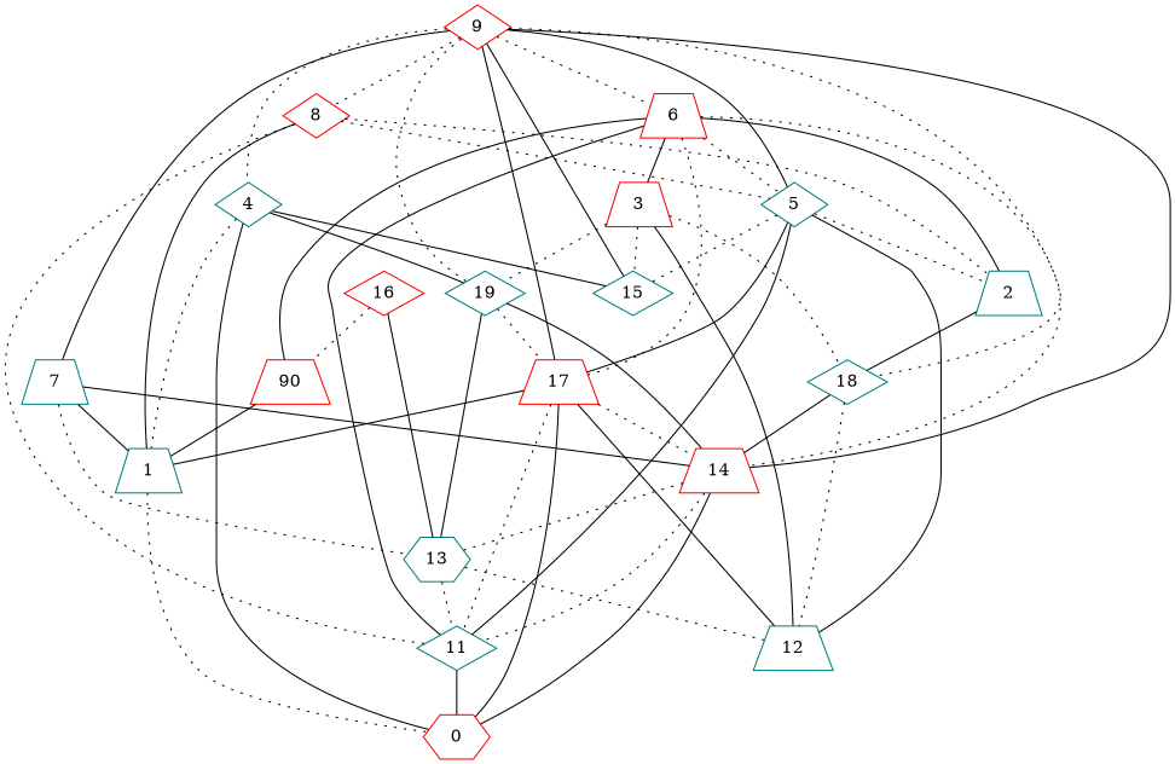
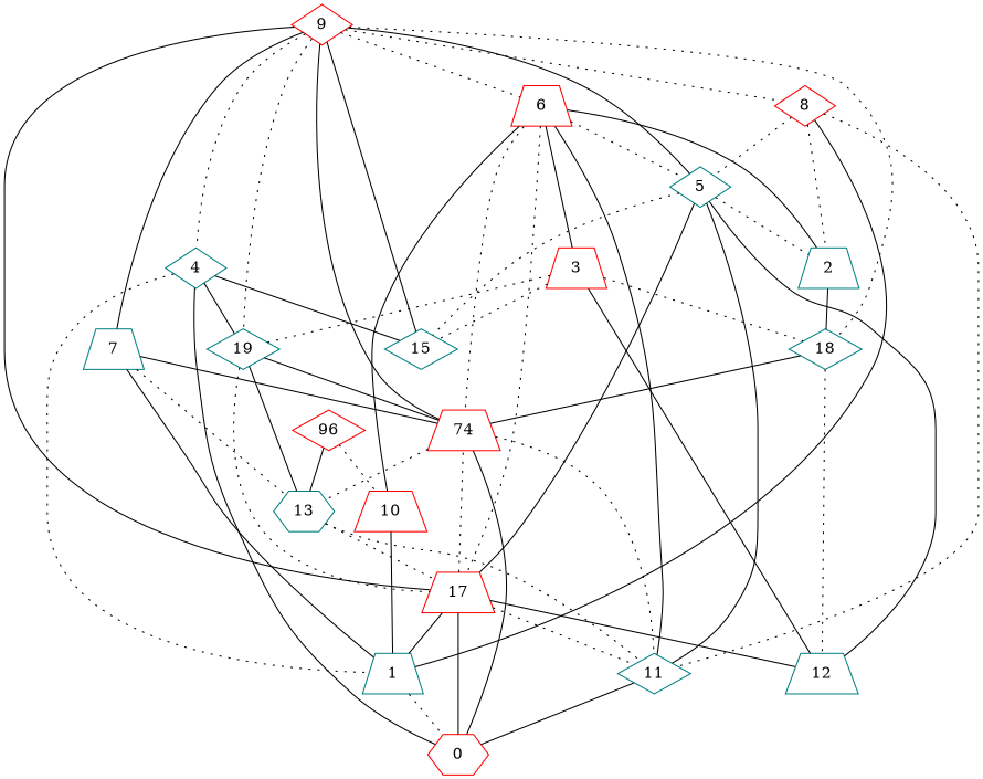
  digraph {
    node [color=teal shape=trapezium]
    edge [color=black dir=none style=solid]
    2
    18 [shape=diamond]
-   14 [color=red]
+   14 [color=red label=74]
    12
    5 [shape=diamond]
    11 [shape=diamond]
    17 [color=red]
    15 [shape=diamond]
    0 [color=red shape=hexagon]
    1
    8 [color=red shape=diamond]
    13 [shape=hexagon]
    4 [shape=diamond]
    19 [shape=diamond]
-   10 [color=red label=90]
+   10 [color=red]
    7
    6 [color=red]
    3 [color=red]
    9 [color=red shape=diamond]
-   16 [color=red shape=diamond]
+   16 [color=red shape=diamond label=96]
    subgraph sub_1 {
      2
      18
      14
      12
      5
      11
      17
      15
      0
      1
      8
      13
      4
      19
      10
      7
      6
      3
      9
      16
    }
    2 -> 18
    18 -> 14
    18 -> 12 [style=dotted]
    14 -> 11 [style=dotted]
    14 -> 0
    14 -> 13 [style=dotted]
    5 -> 2 [style=dotted]
    5 -> 12
    5 -> 11
    5 -> 17
    5 -> 15 [style=dotted]
    11 -> 0
    17 -> 14 [style=dotted]
    17 -> 12
    17 -> 11 [style=dotted]
    17 -> 0
    17 -> 1
    1 -> 0 [style=dotted]
    8 -> 2 [style=dotted]
    8 -> 5 [style=dotted]
    8 -> 11 [style=dotted]
    8 -> 1
-   13 -> 12 [style=dotted]
+   13 -> 17 [style=dotted]
    13 -> 11 [style=dotted]
    4 -> 15
    4 -> 0
    4 -> 1 [style=dotted]
    4 -> 19
    19 -> 14
    19 -> 17 [style=dotted]
    19 -> 13
    10 -> 1
    7 -> 14
    7 -> 1
    7 -> 13 [style=dotted]
    6 -> 2
    6 -> 14 [style=dotted]
    6 -> 5 [style=dotted]
    6 -> 11
    6 -> 17 [style=dotted]
    6 -> 10
    6 -> 3
    3 -> 18 [style=dotted]
    3 -> 12
    3 -> 15 [style=dotted]
    3 -> 19 [style=dotted]
    9 -> 18 [style=dotted]
    9 -> 14
    9 -> 5
    9 -> 17
    9 -> 15
    9 -> 8 [style=dotted]
    9 -> 4 [style=dotted]
    9 -> 19 [style=dotted]
    9 -> 7
    9 -> 6 [style=dotted]
    16 -> 13
    16 -> 10 [style=dotted]
  }
